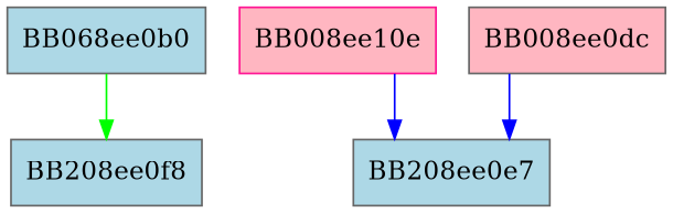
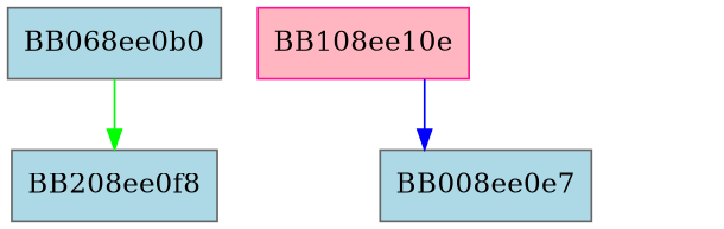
  digraph {
    splines=ortho
    node [color=gray40 fillcolor=lightblue shape=box style=filled]
    edge [color=blue]
    n1 [label=BB068ee0b0]
    n2 [label=BB208ee0f8]
-   BB008ee10e [color=deeppink fillcolor=lightpink]
-   BB008ee0e7 [label=BB208ee0e7]
-   BB008ee0dc [fillcolor=lightpink]
+   BB008ee10e [color=deeppink fillcolor=lightpink label=BB108ee10e]
+   BB008ee0e7
    n1 -> n2 [color=green]
    BB008ee10e -> BB008ee0e7
-   BB008ee0dc -> BB008ee0e7
  }
